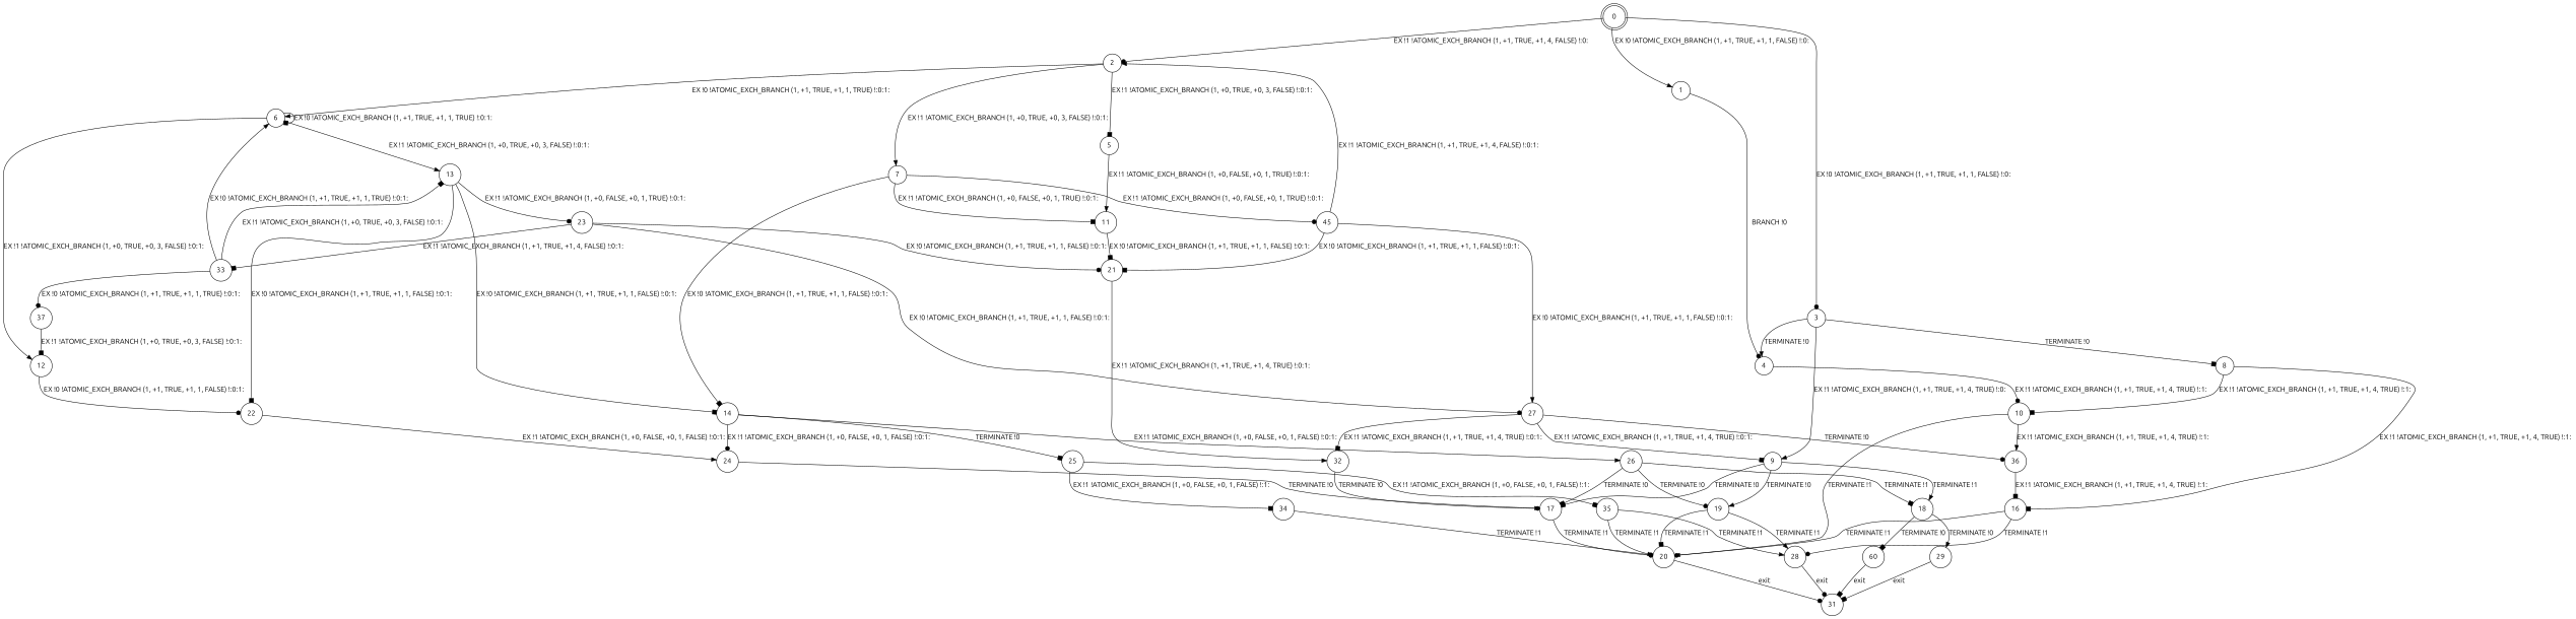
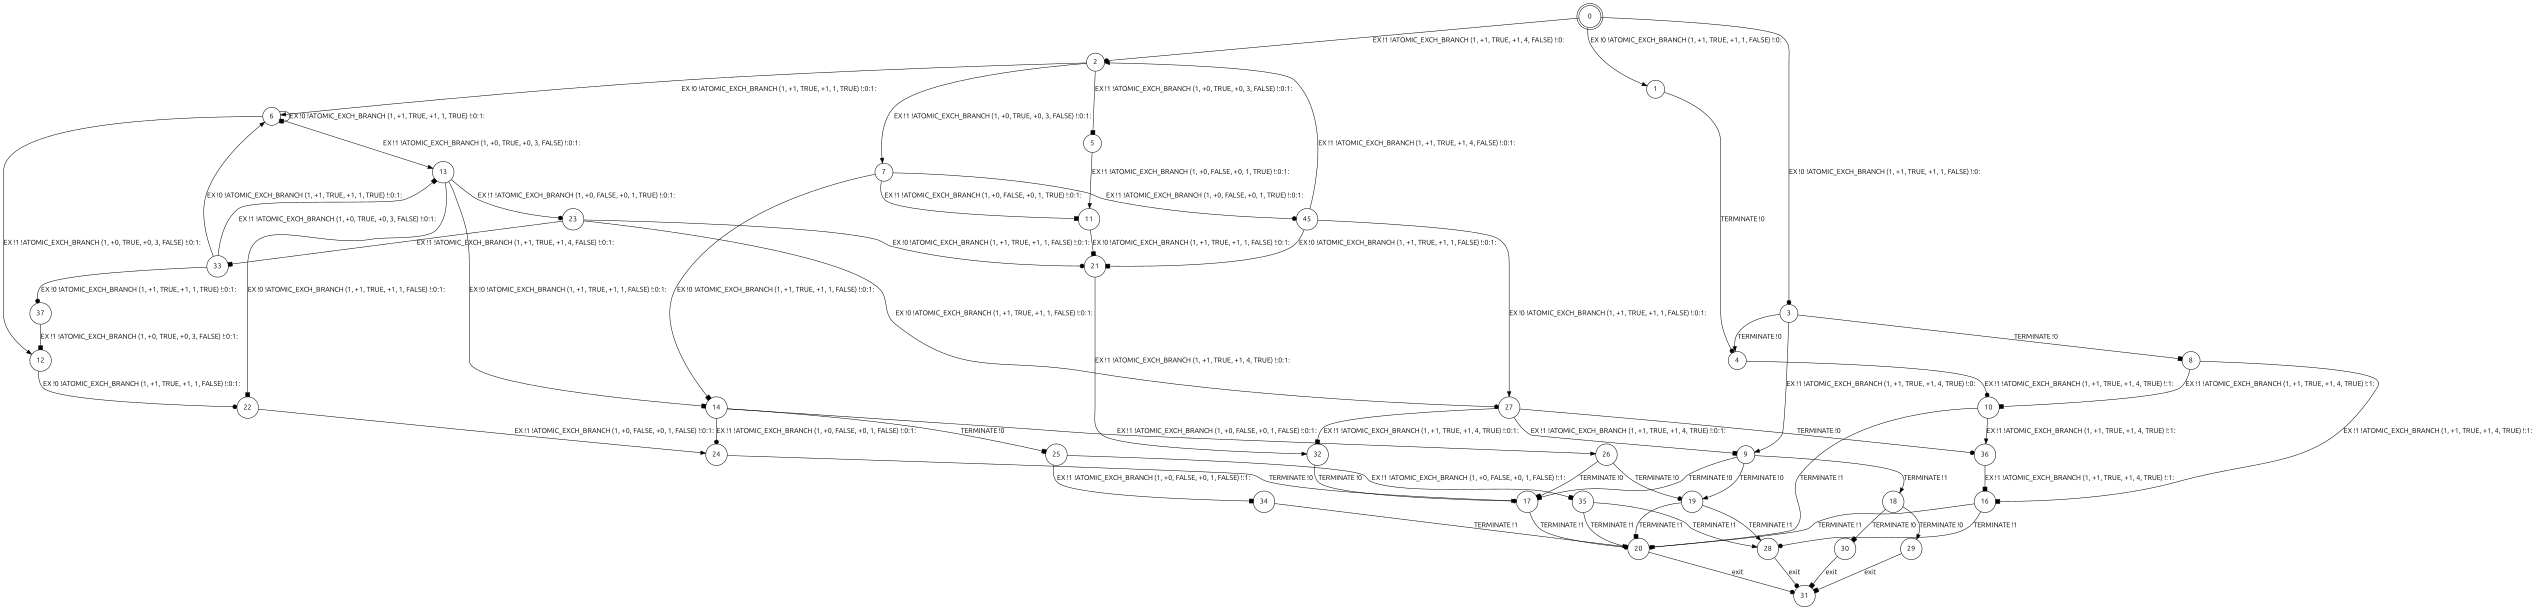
  digraph {
    fontname=Ubuntu
    node [fontname=Ubuntu shape=circle]
    edge [arrowhead=box fontname=Ubuntu]
    0 [peripheries=2]
    1
    2
    3
    4
    5
    6
    7
    8
    9
    10
    11
    12
    13
    14
    n16 [label=45]
    16
    17
    18
    19
    20
    36
    21
    22
    23
    24
    25
    26
    27
    28
    29
-   30 [label=60]
+   30
    31
    32
    33
    34
    35
    37
    0 -> 1 [arrowhead=normal label="EX !0 !ATOMIC_EXCH_BRANCH (1, +1, TRUE, +1, 1, FALSE) !:0:"]
    0 -> 2 [arrowhead=dot label="EX !1 !ATOMIC_EXCH_BRANCH (1, +1, TRUE, +1, 4, FALSE) !:0:"]
    0 -> 3 [arrowhead=dot label="EX !0 !ATOMIC_EXCH_BRANCH (1, +1, TRUE, +1, 1, FALSE) !:0:"]
-   1 -> 4 [arrowhead=dot label="BRANCH !0"]
+   1 -> 4 [arrowhead=dot label="TERMINATE !0"]
    2 -> 5 [label="EX !1 !ATOMIC_EXCH_BRANCH (1, +0, TRUE, +0, 3, FALSE) !:0:1:"]
    2 -> 6 [arrowhead=normal label="EX !0 !ATOMIC_EXCH_BRANCH (1, +1, TRUE, +1, 1, TRUE) !:0:1:"]
    2 -> 7 [arrowhead=normal label="EX !1 !ATOMIC_EXCH_BRANCH (1, +0, TRUE, +0, 3, FALSE) !:0:1:"]
    3 -> 4 [arrowhead=normal label="TERMINATE !0"]
    3 -> 8 [label="TERMINATE !0"]
    3 -> 9 [arrowhead=normal label="EX !1 !ATOMIC_EXCH_BRANCH (1, +1, TRUE, +1, 4, TRUE) !:0:"]
    4 -> 10 [arrowhead=dot label="EX !1 !ATOMIC_EXCH_BRANCH (1, +1, TRUE, +1, 4, TRUE) !:1:"]
    5 -> 11 [arrowhead=normal label="EX !1 !ATOMIC_EXCH_BRANCH (1, +0, FALSE, +0, 1, TRUE) !:0:1:"]
    6 -> 6 [label="EX !0 !ATOMIC_EXCH_BRANCH (1, +1, TRUE, +1, 1, TRUE) !:0:1:"]
    6 -> 12 [arrowhead=normal label="EX !1 !ATOMIC_EXCH_BRANCH (1, +0, TRUE, +0, 3, FALSE) !:0:1:"]
    6 -> 13 [arrowhead=normal label="EX !1 !ATOMIC_EXCH_BRANCH (1, +0, TRUE, +0, 3, FALSE) !:0:1:"]
    7 -> 11 [label="EX !1 !ATOMIC_EXCH_BRANCH (1, +0, FALSE, +0, 1, TRUE) !:0:1:"]
    7 -> 14 [label="EX !0 !ATOMIC_EXCH_BRANCH (1, +1, TRUE, +1, 1, FALSE) !:0:1:"]
    7 -> n16 [arrowhead=dot label="EX !1 !ATOMIC_EXCH_BRANCH (1, +0, FALSE, +0, 1, TRUE) !:0:1:"]
    8 -> 10 [label="EX !1 !ATOMIC_EXCH_BRANCH (1, +1, TRUE, +1, 4, TRUE) !:1:"]
    8 -> 16 [label="EX !1 !ATOMIC_EXCH_BRANCH (1, +1, TRUE, +1, 4, TRUE) !:1:"]
    9 -> 17 [label="TERMINATE !0"]
    9 -> 18 [arrowhead=normal label="TERMINATE !1"]
    9 -> 19 [arrowhead=normal label="TERMINATE !0"]
    10 -> 20 [arrowhead=normal label="TERMINATE !1"]
    10 -> 36 [arrowhead=normal label="EX !1 !ATOMIC_EXCH_BRANCH (1, +1, TRUE, +1, 4, TRUE) !:1:"]
    11 -> 21 [label="EX !0 !ATOMIC_EXCH_BRANCH (1, +1, TRUE, +1, 1, FALSE) !:0:1:"]
    12 -> 22 [arrowhead=dot label="EX !0 !ATOMIC_EXCH_BRANCH (1, +1, TRUE, +1, 1, FALSE) !:0:1:"]
    13 -> 14 [label="EX !0 !ATOMIC_EXCH_BRANCH (1, +1, TRUE, +1, 1, FALSE) !:0:1:"]
    13 -> 22 [label="EX !0 !ATOMIC_EXCH_BRANCH (1, +1, TRUE, +1, 1, FALSE) !:0:1:"]
    13 -> 23 [arrowhead=dot label="EX !1 !ATOMIC_EXCH_BRANCH (1, +0, FALSE, +0, 1, TRUE) !:0:1:"]
    14 -> 24 [arrowhead=dot label="EX !1 !ATOMIC_EXCH_BRANCH (1, +0, FALSE, +0, 1, FALSE) !:0:1:"]
    14 -> 25 [label="TERMINATE !0"]
    14 -> 26 [arrowhead=normal label="EX !1 !ATOMIC_EXCH_BRANCH (1, +0, FALSE, +0, 1, FALSE) !:0:1:"]
    n16 -> 2 [arrowhead=normal label="EX !1 !ATOMIC_EXCH_BRANCH (1, +1, TRUE, +1, 4, FALSE) !:0:1:"]
    n16 -> 21 [label="EX !0 !ATOMIC_EXCH_BRANCH (1, +1, TRUE, +1, 1, FALSE) !:0:1:"]
    n16 -> 27 [arrowhead=normal label="EX !0 !ATOMIC_EXCH_BRANCH (1, +1, TRUE, +1, 1, FALSE) !:0:1:"]
    16 -> 20 [arrowhead=dot label="TERMINATE !1"]
    16 -> 28 [arrowhead=dot label="TERMINATE !1"]
    17 -> 20 [arrowhead=dot label="TERMINATE !1"]
    18 -> 29 [arrowhead=normal label="TERMINATE !0"]
    18 -> 30 [label="TERMINATE !0"]
    19 -> 20 [label="TERMINATE !1"]
    19 -> 28 [arrowhead=normal label="TERMINATE !1"]
    20 -> 31 [arrowhead=dot label=exit]
    36 -> 16 [label="EX !1 !ATOMIC_EXCH_BRANCH (1, +1, TRUE, +1, 4, TRUE) !:1:"]
    21 -> 32 [arrowhead=normal label="EX !1 !ATOMIC_EXCH_BRANCH (1, +1, TRUE, +1, 4, TRUE) !:0:1:"]
    22 -> 24 [arrowhead=normal label="EX !1 !ATOMIC_EXCH_BRANCH (1, +0, FALSE, +0, 1, FALSE) !:0:1:"]
    23 -> 21 [arrowhead=dot label="EX !0 !ATOMIC_EXCH_BRANCH (1, +1, TRUE, +1, 1, FALSE) !:0:1:"]
    23 -> 27 [arrowhead=dot label="EX !0 !ATOMIC_EXCH_BRANCH (1, +1, TRUE, +1, 1, FALSE) !:0:1:"]
    23 -> 33 [label="EX !1 !ATOMIC_EXCH_BRANCH (1, +1, TRUE, +1, 4, FALSE) !:0:1:"]
    24 -> 17 [arrowhead=normal label="TERMINATE !0"]
    25 -> 34 [label="EX !1 !ATOMIC_EXCH_BRANCH (1, +0, FALSE, +0, 1, FALSE) !:1:"]
    25 -> 35 [label="EX !1 !ATOMIC_EXCH_BRANCH (1, +0, FALSE, +0, 1, FALSE) !:1:"]
    26 -> 17 [label="TERMINATE !0"]
-   26 -> 18 [label="TERMINATE !1"]
    26 -> 19 [arrowhead=dot label="TERMINATE !0"]
    27 -> 9 [label="EX !1 !ATOMIC_EXCH_BRANCH (1, +1, TRUE, +1, 4, TRUE) !:0:1:"]
    27 -> 36 [arrowhead=dot label="TERMINATE !0"]
    27 -> 32 [label="EX !1 !ATOMIC_EXCH_BRANCH (1, +1, TRUE, +1, 4, TRUE) !:0:1:"]
    28 -> 31 [arrowhead=dot label=exit]
    29 -> 31 [label=exit]
    30 -> 31 [label=exit]
    32 -> 17 [arrowhead=dot label="TERMINATE !0"]
    33 -> 6 [arrowhead=normal label="EX !0 !ATOMIC_EXCH_BRANCH (1, +1, TRUE, +1, 1, TRUE) !:0:1:"]
    33 -> 13 [label="EX !1 !ATOMIC_EXCH_BRANCH (1, +0, TRUE, +0, 3, FALSE) !:0:1:"]
    33 -> 37 [arrowhead=dot label="EX !0 !ATOMIC_EXCH_BRANCH (1, +1, TRUE, +1, 1, TRUE) !:0:1:"]
    34 -> 20 [arrowhead=dot label="TERMINATE !1"]
    35 -> 20 [arrowhead=normal label="TERMINATE !1"]
    35 -> 28 [arrowhead=normal label="TERMINATE !1"]
    37 -> 12 [label="EX !1 !ATOMIC_EXCH_BRANCH (1, +0, TRUE, +0, 3, FALSE) !:0:1:"]
  }
